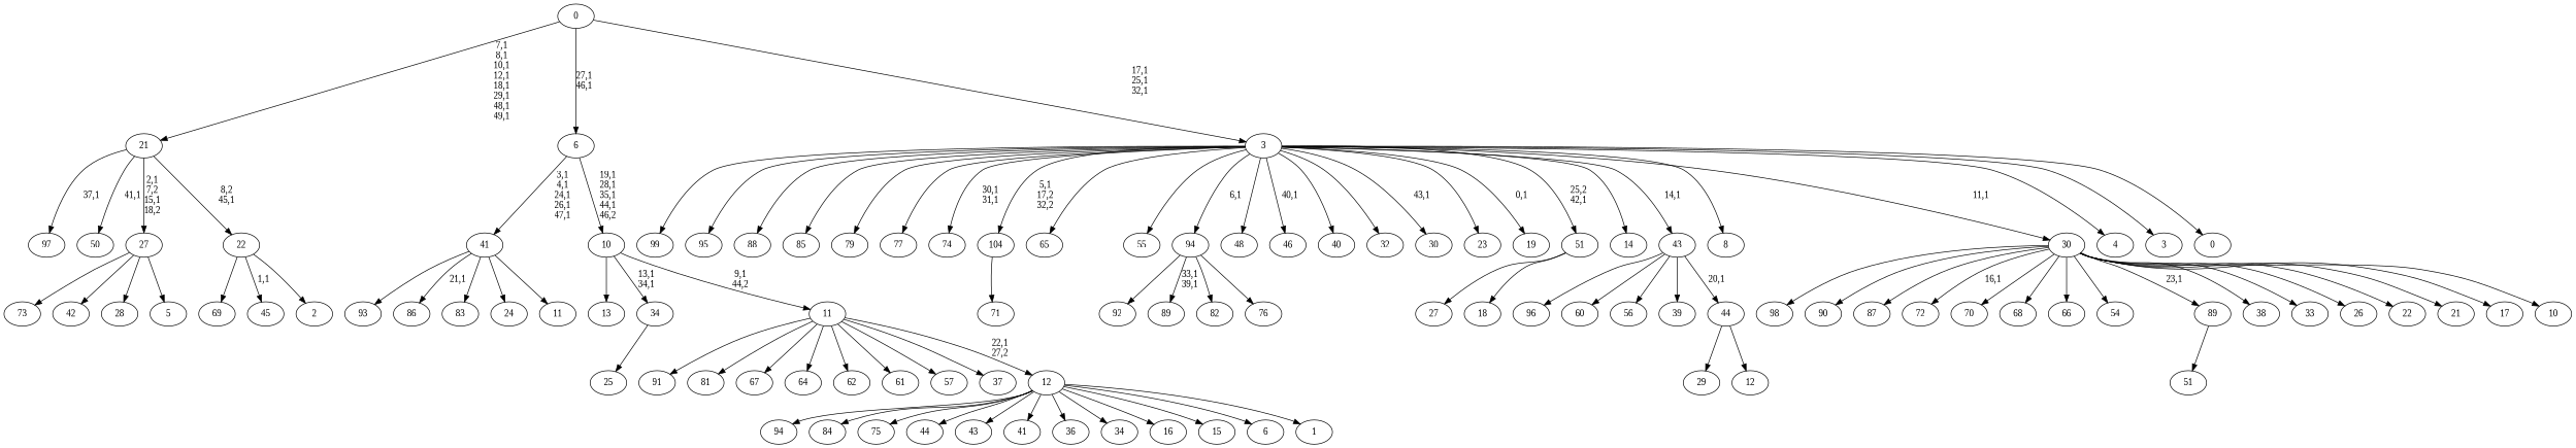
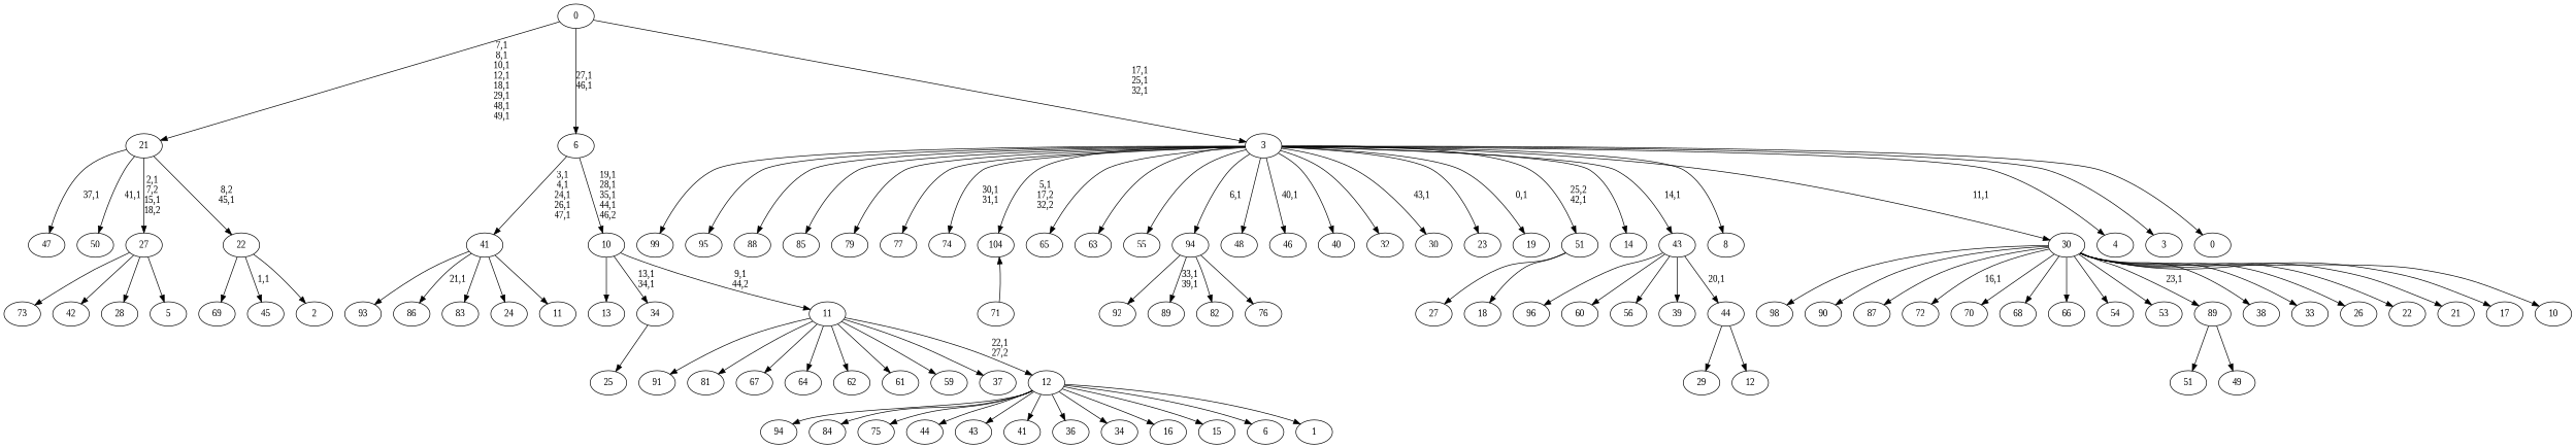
  digraph {
    fontname="Liberation Serif"
    node [fontname="Liberation Serif"]
    edge [fontname="Liberation Serif"]
    n1 [label=99]
    n2 [label=98]
-   n3 [label=97]
+   n3 [label=47]
    n4 [label=96]
    n5 [label=95]
    n6 [label=94]
    n7 [label=93]
    n8 [label=92]
    n9 [label=91]
    n10 [label=90]
    n11 [label=89]
    n12 [label=88]
    n13 [label=87]
    n14 [label=86]
    n15 [label=85]
    n16 [label=84]
    n17 [label=83]
    n18 [label=82]
    n19 [label=81]
    n20 [label=79]
    n21 [label=77]
    n22 [label=76]
    n23 [label=75]
    n24 [label=74]
    n25 [label=73]
    n26 [label=72]
    n27 [label=71]
    n28 [label=104]
    n29 [label=70]
    n30 [label=69]
    n31 [label=68]
    n32 [label=67]
    n33 [label=66]
    n34 [label=65]
    n35 [label=64]
+   n36 [label=63]
    n37 [label=62]
    n38 [label=61]
    n39 [label=60]
-   n40 [label=57]
+   n40 [label=59]
    n41 [label=56]
    n42 [label=55]
    n43 [label=54]
+   n44 [label=53]
    94
    n46 [label=51]
    n47 [label=50]
+   n48 [label=49]
    89
    n50 [label=48]
    n51 [label=46]
    n52 [label=45]
    n53 [label=44]
    n54 [label=43]
    n55 [label=42]
    n56 [label=41]
    n57 [label=40]
    n58 [label=39]
    n59 [label=38]
    n60 [label=37]
    n61 [label=36]
    n62 [label=34]
    n63 [label=33]
    n64 [label=32]
    n65 [label=30]
    n66 [label=29]
    n67 [label=28]
    n68 [label=27]
    n69 [label=26]
    n70 [label=25]
    n71 [label=24]
    n72 [label=23]
    n73 [label=22]
    n74 [label=21]
    n75 [label=19]
    n76 [label=18]
    51
    n78 [label=17]
    n79 [label=16]
    n80 [label=15]
    n81 [label=14]
    n82 [label=13]
    n83 [label=12]
    44
    43
    n86 [label=11]
    41
    n88 [label=10]
    34
    n90 [label=8]
    30
    n92 [label=6]
    n93 [label=5]
    27
    n95 [label=4]
    n96 [label=3]
    n97 [label=2]
    22
    21
    n100 [label=1]
    12
    11
    10
    6
    n105 [label=0]
    3
    0
-   n28 -> n27
+   n27 -> n28
    94 -> n8
    94 -> n11 [label="33,1\n39,1"]
    94 -> n18
    94 -> n22
    89 -> n46
+   89 -> n48
    51 -> n68
    51 -> n76
    44 -> n66
    44 -> n83
    43 -> n4
    43 -> n39
    43 -> n41
    43 -> n58
    43 -> 44 [label="20,1"]
    41 -> n7
    41 -> n14 [label="21,1"]
    41 -> n17
    41 -> n71
    41 -> n86
    34 -> n70
    30 -> n2
    30 -> n10
    30 -> n13
    30 -> n26 [label="16,1"]
    30 -> n29
    30 -> n31
    30 -> n33
    30 -> n43
+   30 -> n44
    30 -> 89 [label="23,1"]
    30 -> n59
    30 -> n63
    30 -> n69
    30 -> n73
    30 -> n74
    30 -> n78
    30 -> n88
    27 -> n25
    27 -> n55
    27 -> n67
    27 -> n93
    22 -> n30
    22 -> n52 [label="1,1"]
    22 -> n97
    21 -> n3 [label="37,1"]
    21 -> n47 [label="41,1"]
    21 -> 27 [label="2,1\n7,2\n15,1\n18,2"]
    21 -> 22 [label="8,2\n45,1"]
    12 -> n6
    12 -> n16
    12 -> n23
    12 -> n53
    12 -> n54
    12 -> n56
    12 -> n61
    12 -> n62
    12 -> n79
    12 -> n80
    12 -> n92
    12 -> n100
    11 -> n9
    11 -> n19
    11 -> n32
    11 -> n35
    11 -> n37
    11 -> n38
    11 -> n40
    11 -> n60
    11 -> 12 [label="22,1\n27,2"]
    10 -> n82
    10 -> 34 [label="13,1\n34,1"]
    10 -> 11 [label="9,1\n44,2"]
    6 -> 41 [label="3,1\n4,1\n24,1\n26,1\n47,1"]
    6 -> 10 [label="19,1\n28,1\n35,1\n44,1\n46,2"]
    3 -> n1
    3 -> n5
    3 -> n12
    3 -> n15
    3 -> n20
    3 -> n21
    3 -> n24 [label="30,1\n31,1"]
    3 -> n28 [label="5,1\n17,2\n32,2"]
    3 -> n34
+   3 -> n36
    3 -> n42
    3 -> 94 [label="6,1"]
    3 -> n50
    3 -> n51 [label="40,1"]
    3 -> n57
    3 -> n64
    3 -> n65 [label="43,1"]
    3 -> n72
    3 -> n75 [label="0,1"]
    3 -> 51 [label="25,2\n42,1"]
    3 -> n81
    3 -> 43 [label="14,1"]
    3 -> n90
    3 -> 30 [label="11,1"]
    3 -> n95
    3 -> n96
    3 -> n105
    0 -> 21 [label="7,1\n8,1\n10,1\n12,1\n18,1\n29,1\n48,1\n49,1"]
    0 -> 6 [label="27,1\n46,1"]
    0 -> 3 [label="17,1\n25,1\n32,1"]
  }
